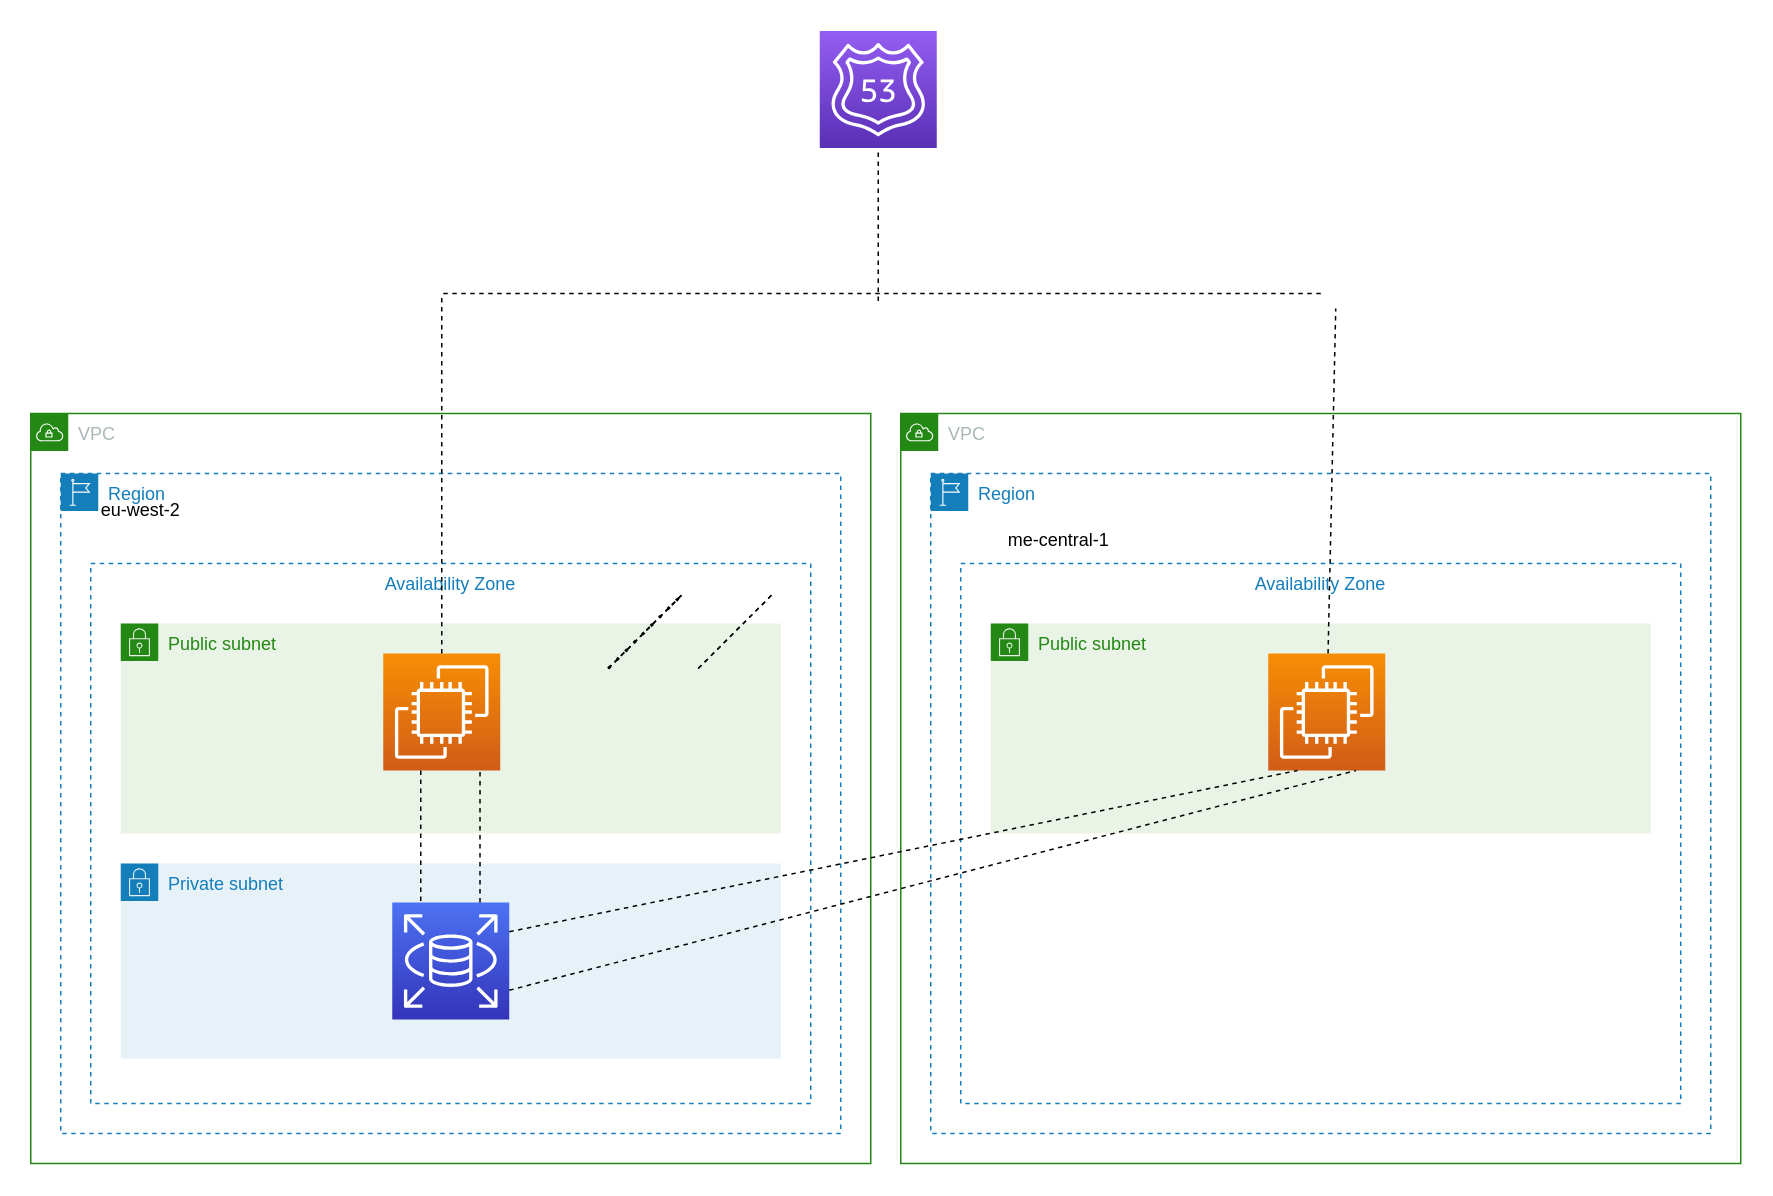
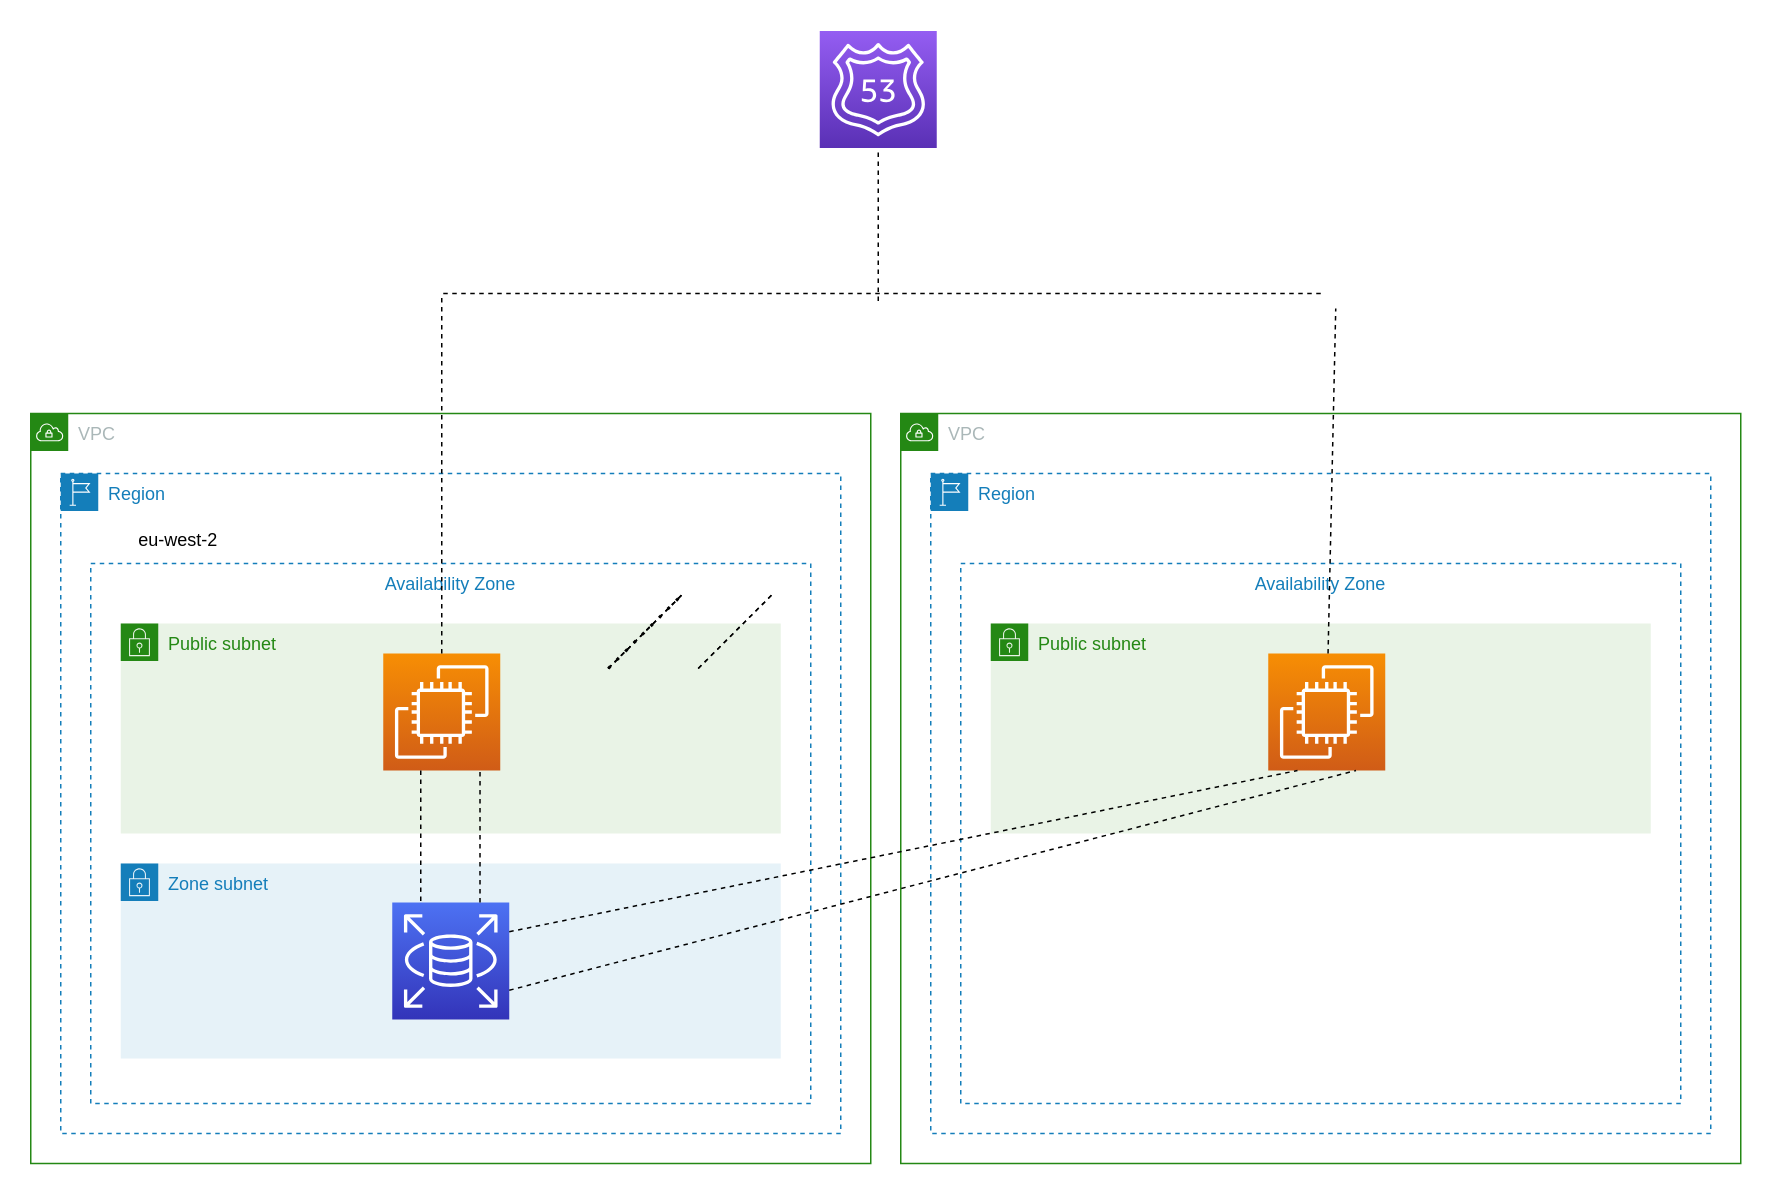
  <mxCell id="0" />
  <mxCell id="1" parent="0" />
  <mxCell id="2" value="VPC" style="points=[[0,0],[0.25,0],[0.5,0],[0.75,0],[1,0],[1,0.25],[1,0.5],[1,0.75],[1,1],[0.75,1],[0.5,1],[0.25,1],[0,1],[0,0.75],[0,0.5],[0,0.25]];outlineConnect=0;gradientColor=none;html=1;whiteSpace=wrap;fontSize=12;fontStyle=0;container=1;pointerEvents=0;collapsible=0;recursiveResize=0;shape=mxgraph.aws4.group;grIcon=mxgraph.aws4.group_vpc;strokeColor=#248814;fillColor=none;verticalAlign=top;align=left;spacingLeft=30;fontColor=#AAB7B8;dashed=0;" vertex="1" parent="1"><mxGeometry x="20" y="275" width="560" height="500" as="geometry" /></mxCell>
  <mxCell id="3" value="Region" style="points=[[0,0],[0.25,0],[0.5,0],[0.75,0],[1,0],[1,0.25],[1,0.5],[1,0.75],[1,1],[0.75,1],[0.5,1],[0.25,1],[0,1],[0,0.75],[0,0.5],[0,0.25]];outlineConnect=0;gradientColor=none;html=1;whiteSpace=wrap;fontSize=12;fontStyle=0;container=1;pointerEvents=0;collapsible=0;recursiveResize=0;shape=mxgraph.aws4.group;grIcon=mxgraph.aws4.group_region;strokeColor=#147EBA;fillColor=none;verticalAlign=top;align=left;spacingLeft=30;fontColor=#147EBA;dashed=1;" vertex="1" parent="2"><mxGeometry x="20" y="40" width="520" height="440" as="geometry" /></mxCell>
- <mxCell id="4" value="eu-west-2" style="text;html=1;resizable=0;autosize=1;align=center;verticalAlign=middle;points=[];fillColor=none;strokeColor=none;rounded=0;" vertex="1" parent="3"><mxGeometry x="15" y="10" width="75" height="30" as="geometry" /></mxCell>
+ <mxCell id="4" value="eu-west-2" style="text;html=1;resizable=0;autosize=1;align=center;verticalAlign=middle;points=[];fillColor=none;strokeColor=none;rounded=0;" vertex="1" parent="3"><mxGeometry x="40" y="30" width="75" height="30" as="geometry" /></mxCell>
  <mxCell id="5" value="Availability Zone" style="fillColor=none;strokeColor=#147EBA;dashed=1;verticalAlign=top;fontStyle=0;fontColor=#147EBA;" vertex="1" parent="3"><mxGeometry x="20" y="60" width="480" height="360" as="geometry" /></mxCell>
  <mxCell id="6" value="Public subnet" style="points=[[0,0],[0.25,0],[0.5,0],[0.75,0],[1,0],[1,0.25],[1,0.5],[1,0.75],[1,1],[0.75,1],[0.5,1],[0.25,1],[0,1],[0,0.75],[0,0.5],[0,0.25]];outlineConnect=0;gradientColor=none;html=1;whiteSpace=wrap;fontSize=12;fontStyle=0;container=1;pointerEvents=0;collapsible=0;recursiveResize=0;shape=mxgraph.aws4.group;grIcon=mxgraph.aws4.group_security_group;grStroke=0;strokeColor=#248814;fillColor=#E9F3E6;verticalAlign=top;align=left;spacingLeft=30;fontColor=#248814;dashed=0;" vertex="1" parent="3"><mxGeometry x="40" y="100" width="440" height="140" as="geometry" /></mxCell>
  <mxCell id="7" value="" style="sketch=0;points=[[0,0,0],[0.25,0,0],[0.5,0,0],[0.75,0,0],[1,0,0],[0,1,0],[0.25,1,0],[0.5,1,0],[0.75,1,0],[1,1,0],[0,0.25,0],[0,0.5,0],[0,0.75,0],[1,0.25,0],[1,0.5,0],[1,0.75,0]];outlineConnect=0;fontColor=#232F3E;gradientColor=#F78E04;gradientDirection=north;fillColor=#D05C17;strokeColor=#ffffff;dashed=0;verticalLabelPosition=bottom;verticalAlign=top;align=center;html=1;fontSize=12;fontStyle=0;aspect=fixed;shape=mxgraph.aws4.resourceIcon;resIcon=mxgraph.aws4.ec2;" vertex="1" parent="6"><mxGeometry x="175" y="20" width="78" height="78" as="geometry" /></mxCell>
- <mxCell id="8" value="Private subnet" style="points=[[0,0],[0.25,0],[0.5,0],[0.75,0],[1,0],[1,0.25],[1,0.5],[1,0.75],[1,1],[0.75,1],[0.5,1],[0.25,1],[0,1],[0,0.75],[0,0.5],[0,0.25]];outlineConnect=0;gradientColor=none;html=1;whiteSpace=wrap;fontSize=12;fontStyle=0;container=1;pointerEvents=0;collapsible=0;recursiveResize=0;shape=mxgraph.aws4.group;grIcon=mxgraph.aws4.group_security_group;grStroke=0;strokeColor=#147EBA;fillColor=#E6F2F8;verticalAlign=top;align=left;spacingLeft=30;fontColor=#147EBA;dashed=0;" vertex="1" parent="3"><mxGeometry x="40" y="260" width="440" height="130" as="geometry" /></mxCell>
+ <mxCell id="8" value="Zone subnet" style="points=[[0,0],[0.25,0],[0.5,0],[0.75,0],[1,0],[1,0.25],[1,0.5],[1,0.75],[1,1],[0.75,1],[0.5,1],[0.25,1],[0,1],[0,0.75],[0,0.5],[0,0.25]];outlineConnect=0;gradientColor=none;html=1;whiteSpace=wrap;fontSize=12;fontStyle=0;container=1;pointerEvents=0;collapsible=0;recursiveResize=0;shape=mxgraph.aws4.group;grIcon=mxgraph.aws4.group_security_group;grStroke=0;strokeColor=#147EBA;fillColor=#E6F2F8;verticalAlign=top;align=left;spacingLeft=30;fontColor=#147EBA;dashed=0;" vertex="1" parent="3"><mxGeometry x="40" y="260" width="440" height="130" as="geometry" /></mxCell>
  <mxCell id="9" value="" style="sketch=0;points=[[0,0,0],[0.25,0,0],[0.5,0,0],[0.75,0,0],[1,0,0],[0,1,0],[0.25,1,0],[0.5,1,0],[0.75,1,0],[1,1,0],[0,0.25,0],[0,0.5,0],[0,0.75,0],[1,0.25,0],[1,0.5,0],[1,0.75,0]];outlineConnect=0;fontColor=#232F3E;gradientColor=#4D72F3;gradientDirection=north;fillColor=#3334B9;strokeColor=#ffffff;dashed=0;verticalLabelPosition=bottom;verticalAlign=top;align=center;html=1;fontSize=12;fontStyle=0;aspect=fixed;shape=mxgraph.aws4.resourceIcon;resIcon=mxgraph.aws4.rds;" vertex="1" parent="8"><mxGeometry x="181" y="26" width="78" height="78" as="geometry" /></mxCell>
  <mxCell id="10" value="" style="endArrow=none;dashed=1;html=1;rounded=0;" edge="1" parent="8"><mxGeometry width="50" height="50" relative="1" as="geometry"><mxPoint x="200" y="25" as="sourcePoint" /><mxPoint x="200" y="-62" as="targetPoint" /></mxGeometry></mxCell>
  <mxCell id="11" value="" style="endArrow=none;dashed=1;html=1;rounded=0;entryX=0.827;entryY=0.993;entryDx=0;entryDy=0;entryPerimeter=0;exitX=0.75;exitY=0;exitDx=0;exitDy=0;exitPerimeter=0;" edge="1" parent="3" source="9" target="7"><mxGeometry width="50" height="50" relative="1" as="geometry"><mxPoint x="270" y="286" as="sourcePoint" /><mxPoint x="270" y="206" as="targetPoint" /></mxGeometry></mxCell>
  <mxCell id="12" value="VPC" style="points=[[0,0],[0.25,0],[0.5,0],[0.75,0],[1,0],[1,0.25],[1,0.5],[1,0.75],[1,1],[0.75,1],[0.5,1],[0.25,1],[0,1],[0,0.75],[0,0.5],[0,0.25]];outlineConnect=0;gradientColor=none;html=1;whiteSpace=wrap;fontSize=12;fontStyle=0;container=1;pointerEvents=0;collapsible=0;recursiveResize=0;shape=mxgraph.aws4.group;grIcon=mxgraph.aws4.group_vpc;strokeColor=#248814;fillColor=none;verticalAlign=top;align=left;spacingLeft=30;fontColor=#AAB7B8;dashed=0;" vertex="1" parent="1"><mxGeometry x="600" y="275" width="560" height="500" as="geometry" /></mxCell>
  <mxCell id="13" value="Region" style="points=[[0,0],[0.25,0],[0.5,0],[0.75,0],[1,0],[1,0.25],[1,0.5],[1,0.75],[1,1],[0.75,1],[0.5,1],[0.25,1],[0,1],[0,0.75],[0,0.5],[0,0.25]];outlineConnect=0;gradientColor=none;html=1;whiteSpace=wrap;fontSize=12;fontStyle=0;container=1;pointerEvents=0;collapsible=0;recursiveResize=0;shape=mxgraph.aws4.group;grIcon=mxgraph.aws4.group_region;strokeColor=#147EBA;fillColor=none;verticalAlign=top;align=left;spacingLeft=30;fontColor=#147EBA;dashed=1;" vertex="1" parent="12"><mxGeometry x="20" y="40" width="520" height="440" as="geometry" /></mxCell>
- <mxCell id="14" value="me-central-1" style="text;html=1;resizable=0;autosize=1;align=center;verticalAlign=middle;points=[];fillColor=none;strokeColor=none;rounded=0;" vertex="1" parent="13"><mxGeometry x="40" y="30" width="90" height="30" as="geometry" /></mxCell>
  <mxCell id="15" value="Availability Zone" style="fillColor=none;strokeColor=#147EBA;dashed=1;verticalAlign=top;fontStyle=0;fontColor=#147EBA;" vertex="1" parent="13"><mxGeometry x="20" y="60" width="480" height="360" as="geometry" /></mxCell>
  <mxCell id="16" value="Public subnet" style="points=[[0,0],[0.25,0],[0.5,0],[0.75,0],[1,0],[1,0.25],[1,0.5],[1,0.75],[1,1],[0.75,1],[0.5,1],[0.25,1],[0,1],[0,0.75],[0,0.5],[0,0.25]];outlineConnect=0;gradientColor=none;html=1;whiteSpace=wrap;fontSize=12;fontStyle=0;container=1;pointerEvents=0;collapsible=0;recursiveResize=0;shape=mxgraph.aws4.group;grIcon=mxgraph.aws4.group_security_group;grStroke=0;strokeColor=#248814;fillColor=#E9F3E6;verticalAlign=top;align=left;spacingLeft=30;fontColor=#248814;dashed=0;" vertex="1" parent="13"><mxGeometry x="40" y="100" width="440" height="140" as="geometry" /></mxCell>
  <mxCell id="17" value="" style="sketch=0;points=[[0,0,0],[0.25,0,0],[0.5,0,0],[0.75,0,0],[1,0,0],[0,1,0],[0.25,1,0],[0.5,1,0],[0.75,1,0],[1,1,0],[0,0.25,0],[0,0.5,0],[0,0.75,0],[1,0.25,0],[1,0.5,0],[1,0.75,0]];outlineConnect=0;fontColor=#232F3E;gradientColor=#F78E04;gradientDirection=north;fillColor=#D05C17;strokeColor=#ffffff;dashed=0;verticalLabelPosition=bottom;verticalAlign=top;align=center;html=1;fontSize=12;fontStyle=0;aspect=fixed;shape=mxgraph.aws4.resourceIcon;resIcon=mxgraph.aws4.ec2;" vertex="1" parent="13"><mxGeometry x="225" y="120" width="78" height="78" as="geometry" /></mxCell>
  <mxCell id="18" value="" style="sketch=0;points=[[0,0,0],[0.25,0,0],[0.5,0,0],[0.75,0,0],[1,0,0],[0,1,0],[0.25,1,0],[0.5,1,0],[0.75,1,0],[1,1,0],[0,0.25,0],[0,0.5,0],[0,0.75,0],[1,0.25,0],[1,0.5,0],[1,0.75,0]];outlineConnect=0;fontColor=#232F3E;gradientColor=#945DF2;gradientDirection=north;fillColor=#5A30B5;strokeColor=#ffffff;dashed=0;verticalLabelPosition=bottom;verticalAlign=top;align=center;html=1;fontSize=12;fontStyle=0;aspect=fixed;shape=mxgraph.aws4.resourceIcon;resIcon=mxgraph.aws4.route_53;" vertex="1" parent="1"><mxGeometry x="546" y="20" width="78" height="78" as="geometry" /></mxCell>
  <mxCell id="19" value="" style="endArrow=none;dashed=1;html=1;rounded=0;" edge="1" parent="1"><mxGeometry width="50" height="50" relative="1" as="geometry"><mxPoint x="405" y="445" as="sourcePoint" /><mxPoint x="455" y="395" as="targetPoint" /></mxGeometry></mxCell>
  <mxCell id="20" value="" style="endArrow=none;dashed=1;html=1;rounded=0;entryX=0.5;entryY=1;entryDx=0;entryDy=0;entryPerimeter=0;" edge="1" parent="1" target="18"><mxGeometry width="50" height="50" relative="1" as="geometry"><mxPoint x="585" y="200" as="sourcePoint" /><mxPoint x="610" y="100" as="targetPoint" /></mxGeometry></mxCell>
  <mxCell id="21" value="" style="endArrow=none;dashed=1;html=1;rounded=0;" edge="1" parent="1"><mxGeometry width="50" height="50" relative="1" as="geometry"><mxPoint x="405" y="445" as="sourcePoint" /><mxPoint x="455" y="395" as="targetPoint" /></mxGeometry></mxCell>
  <mxCell id="22" value="" style="endArrow=none;dashed=1;html=1;dashPattern=1 3;strokeWidth=2;rounded=0;" edge="1" parent="1"><mxGeometry width="50" height="50" relative="1" as="geometry"><mxPoint x="405" y="445" as="sourcePoint" /><mxPoint x="455" y="395" as="targetPoint" /></mxGeometry></mxCell>
  <mxCell id="23" value="" style="endArrow=none;dashed=1;html=1;rounded=0;" edge="1" parent="1"><mxGeometry width="50" height="50" relative="1" as="geometry"><mxPoint x="295" y="195" as="sourcePoint" /><mxPoint x="880" y="195" as="targetPoint" /></mxGeometry></mxCell>
  <mxCell id="24" value="" style="endArrow=none;dashed=1;html=1;rounded=0;" edge="1" parent="1"><mxGeometry width="50" height="50" relative="1" as="geometry"><mxPoint x="405" y="445" as="sourcePoint" /><mxPoint x="455" y="395" as="targetPoint" /></mxGeometry></mxCell>
  <mxCell id="25" value="" style="endArrow=none;dashed=1;html=1;rounded=0;" edge="1" parent="1" source="7"><mxGeometry width="50" height="50" relative="1" as="geometry"><mxPoint x="265" y="265" as="sourcePoint" /><mxPoint x="294" y="195" as="targetPoint" /></mxGeometry></mxCell>
  <mxCell id="26" value="" style="endArrow=none;dashed=1;html=1;rounded=0;" edge="1" parent="1"><mxGeometry width="50" height="50" relative="1" as="geometry"><mxPoint x="465" y="445" as="sourcePoint" /><mxPoint x="515" y="395" as="targetPoint" /></mxGeometry></mxCell>
  <mxCell id="27" value="" style="endArrow=none;dashed=1;html=1;rounded=0;" edge="1" parent="1" source="17"><mxGeometry width="50" height="50" relative="1" as="geometry"><mxPoint x="845" y="255" as="sourcePoint" /><mxPoint x="890" y="205" as="targetPoint" /></mxGeometry></mxCell>
  <mxCell id="28" value="" style="endArrow=none;dashed=1;html=1;rounded=0;" edge="1" parent="1"><mxGeometry width="50" height="50" relative="1" as="geometry"><mxPoint x="465" y="445" as="sourcePoint" /><mxPoint x="515" y="395" as="targetPoint" /></mxGeometry></mxCell>
  <mxCell id="29" value="" style="endArrow=none;dashed=1;html=1;rounded=0;entryX=0.25;entryY=1;entryDx=0;entryDy=0;entryPerimeter=0;exitX=1;exitY=0.25;exitDx=0;exitDy=0;exitPerimeter=0;" edge="1" parent="1" source="9" target="17"><mxGeometry width="50" height="50" relative="1" as="geometry"><mxPoint x="530" y="960" as="sourcePoint" /><mxPoint x="580" y="910" as="targetPoint" /></mxGeometry></mxCell>
  <mxCell id="30" value="" style="endArrow=none;dashed=1;html=1;rounded=0;entryX=0.75;entryY=1;entryDx=0;entryDy=0;entryPerimeter=0;exitX=1;exitY=0.75;exitDx=0;exitDy=0;exitPerimeter=0;" edge="1" parent="1" source="9" target="17"><mxGeometry width="50" height="50" relative="1" as="geometry"><mxPoint x="800" y="660" as="sourcePoint" /><mxPoint x="850" y="610" as="targetPoint" /></mxGeometry></mxCell>
